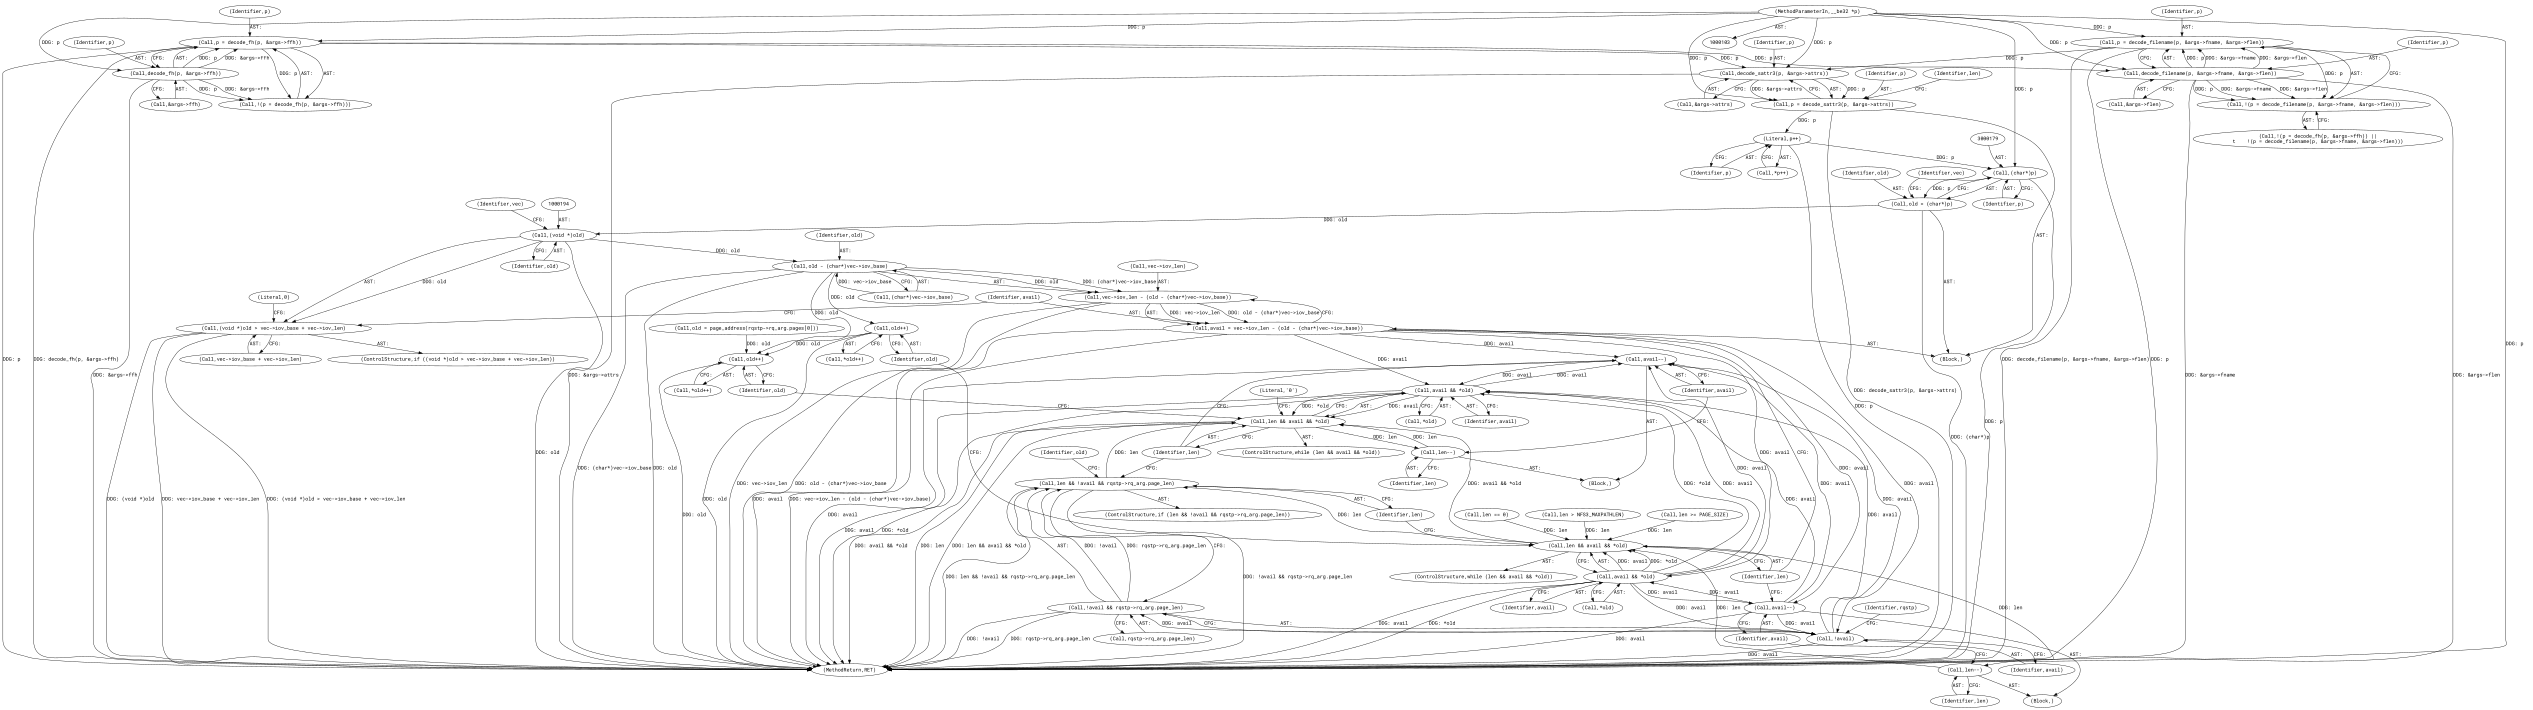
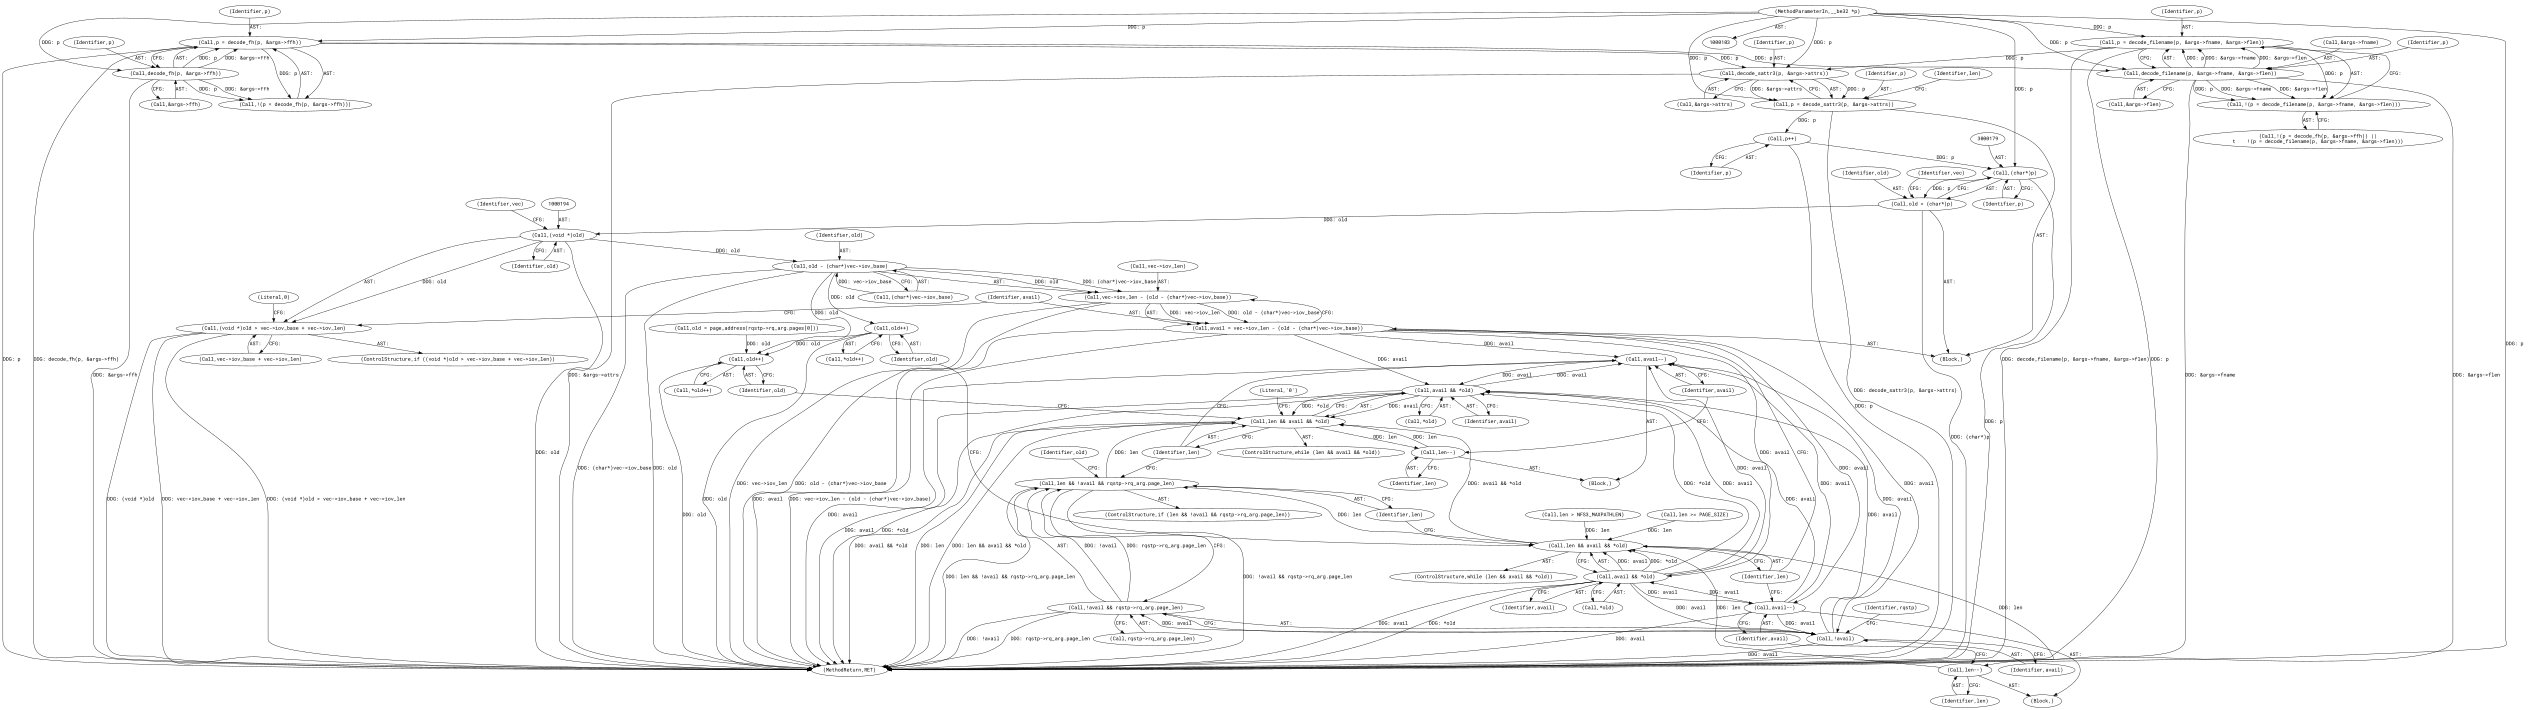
  digraph {
    fontname="Roboto Mono"
    node [fontname="Roboto Mono"]
    edge [fontname="Roboto Mono"]
    n1 [label="(Call,p = decode_filename(p, &args->fname, &args->flen))"]
    n2 [label="(Call,decode_filename(p, &args->fname, &args->flen))"]
    n3 [label="(Call,!(p = decode_filename(p, &args->fname, &args->flen)))"]
    n4 [label="(Call,decode_sattr3(p, &args->attrs))"]
    n5 [label="(MethodReturn,RET)"]
    n6 [label="(Call,&args->flen)"]
    n7 [label="(Call,!(p = decode_fh(p, &args->ffh)) ||\n\t    !(p = decode_filename(p, &args->fname, &args->flen)))"]
    n8 [label="(Call,p = decode_sattr3(p, &args->attrs))"]
    n9 [label="(Call,&args->attrs)"]
    n10 [label="(MethodParameterIn,__be32 *p)"]
    n11 [label="(Call,p = decode_fh(p, &args->ffh))"]
    n12 [label="(Call,decode_fh(p, &args->ffh))"]
    n13 [label="(Call,(char*)p)"]
    1000103
    n15 [label="(Call,!(p = decode_fh(p, &args->ffh)))"]
    n16 [label="(Call,&args->ffh)"]
-   n17 [label="(Literal,p++)"]
+   n17 [label="(Call,p++)"]
    n18 [label="(Block,)"]
    n19 [label="(Identifier,p)"]
-   n20 [label="(Call,*p++)"]
    n21 [label="(Call,old = (char*)p)"]
    n22 [label="(Identifier,p)"]
    n23 [label="(Call,(void *)old)"]
    n24 [label="(Call,(void *)old > vec->iov_base + vec->iov_len)"]
    n25 [label="(Call,old - (char*)vec->iov_base)"]
    n26 [label="(Identifier,old)"]
    n27 [label="(ControlStructure,if ((void *)old > vec->iov_base + vec->iov_len))"]
    n28 [label="(Call,vec->iov_base + vec->iov_len)"]
    n29 [label="(Call,vec->iov_len - (old - (char*)vec->iov_base))"]
    n30 [label="(Call,old++)"]
    n31 [label="(Call,old++)"]
    n32 [label="(Call,(char*)vec->iov_base)"]
    n33 [label="(Call,avail = vec->iov_len - (old - (char*)vec->iov_base))"]
    n34 [label="(Identifier,old)"]
    n35 [label="(Call,*old++)"]
    n36 [label="(Identifier,old)"]
    n37 [label="(Call,*old++)"]
    n38 [label="(Call,avail && *old)"]
    n39 [label="(Call,avail--)"]
    n40 [label="(Call,!avail)"]
    n41 [label="(Call,avail && *old)"]
    n42 [label="(Call,avail--)"]
    n43 [label="(Call,len && avail && *old)"]
    n44 [label="(Identifier,avail)"]
    n45 [label="(Call,*old)"]
    n46 [label="(Block,)"]
    n47 [label="(Identifier,avail)"]
    n48 [label="(Call,!avail && rqstp->rq_arg.page_len)"]
    n49 [label="(Identifier,avail)"]
    n50 [label="(Call,len && avail && *old)"]
    n51 [label="(Identifier,avail)"]
    n52 [label="(Call,*old)"]
    n53 [label="(Block,)"]
    n54 [label="(Identifier,avail)"]
    n55 [label="(Call,len--)"]
    n56 [label="(Call,len && !avail && rqstp->rq_arg.page_len)"]
    n57 [label="(Identifier,len)"]
    n58 [label="(ControlStructure,while (len && avail && *old))"]
    n59 [label="(Identifier,len)"]
    n60 [label="(Identifier,len)"]
    n61 [label="(ControlStructure,if (len && !avail && rqstp->rq_arg.page_len))"]
    n62 [label="(Call,len--)"]
    n63 [label="(Identifier,len)"]
    n64 [label="(ControlStructure,while (len && avail && *old))"]
    n65 [label="(Call,rqstp->rq_arg.page_len)"]
    n66 [label="(Identifier,len)"]
    n67 [label="(Identifier,old)"]
    n68 [label="(Identifier,p)"]
-   n69 [label="(Call,len == 0)"]
    n70 [label="(Identifier,old)"]
    n71 [label="(Identifier,vec)"]
    n72 [label="(Identifier,rqstp)"]
    n73 [label="(Identifier,old)"]
    n74 [label="(Identifier,vec)"]
    n75 [label="(Identifier,p)"]
    n76 [label="(Literal,0)"]
    n77 [label="(Identifier,p)"]
    n78 [label="(Identifier,p)"]
    n79 [label="(Literal,'\0')"]
    n80 [label="(Identifier,avail)"]
+   n81 [label="(Call,&args->fname)"]
    n82 [label="(Identifier,len)"]
    n83 [label="(Identifier,p)"]
    n84 [label="(Call,len > NFS3_MAXPATHLEN)"]
    n85 [label="(Identifier,p)"]
    n86 [label="(Call,len >= PAGE_SIZE)"]
    n87 [label="(Call,old = page_address(rqstp->rq_arg.pages[0]))"]
    n88 [label="(Call,vec->iov_len)"]
    n89 [label=3000179]
    1000194
    n1 -> n2 [label="CFG: "]
    n1 -> n3 [label="AST: "]
    n1 -> n3 [label="DDG: p"]
    n1 -> n4 [label="DDG: p"]
    n1 -> n5 [label="DDG: decode_filename(p, &args->fname, &args->flen)"]
    n1 -> n5 [label="DDG: p"]
    n2 -> n1 [label="AST: "]
    n2 -> n1 [label="DDG: p"]
    n2 -> n1 [label="DDG: &args->fname"]
    n2 -> n1 [label="DDG: &args->flen"]
    n2 -> n3 [label="DDG: p"]
    n2 -> n3 [label="DDG: &args->fname"]
    n2 -> n3 [label="DDG: &args->flen"]
    n2 -> n5 [label="DDG: &args->fname"]
    n2 -> n5 [label="DDG: &args->flen"]
    n2 -> n6 [label="CFG: "]
    n3 -> n1 [label="CFG: "]
    n3 -> n7 [label="AST: "]
    n4 -> n5 [label="DDG: &args->attrs"]
    n4 -> n8 [label="AST: "]
    n4 -> n8 [label="DDG: p"]
    n4 -> n8 [label="DDG: &args->attrs"]
    n4 -> n9 [label="CFG: "]
    n6 -> n2 [label="AST: "]
    n7 -> n3 [label="CFG: "]
    n8 -> n4 [label="CFG: "]
    n8 -> n5 [label="DDG: decode_sattr3(p, &args->attrs)"]
    n8 -> n17 [label="DDG: p"]
    n8 -> n18 [label="AST: "]
    n9 -> n4 [label="AST: "]
    n10 -> n1 [label="DDG: p"]
    n10 -> n2 [label="DDG: p"]
    n10 -> n4 [label="DDG: p"]
    n10 -> n5 [label="DDG: p"]
    n10 -> n8 [label="DDG: p"]
    n10 -> n11 [label="DDG: p"]
    n10 -> n12 [label="DDG: p"]
    n10 -> n13 [label="DDG: p"]
    n10 -> 1000103 [label="AST: "]
    n11 -> n2 [label="DDG: p"]
    n11 -> n4 [label="DDG: p"]
    n11 -> n5 [label="DDG: p"]
    n11 -> n5 [label="DDG: decode_fh(p, &args->ffh)"]
    n11 -> n12 [label="CFG: "]
    n11 -> n15 [label="AST: "]
    n11 -> n15 [label="DDG: p"]
    n12 -> n5 [label="DDG: &args->ffh"]
    n12 -> n11 [label="AST: "]
    n12 -> n11 [label="DDG: p"]
    n12 -> n11 [label="DDG: &args->ffh"]
    n12 -> n15 [label="DDG: p"]
    n12 -> n15 [label="DDG: &args->ffh"]
    n12 -> n16 [label="CFG: "]
    n13 -> n5 [label="DDG: p"]
    n13 -> n21 [label="AST: "]
    n13 -> n21 [label="DDG: p"]
    n13 -> n22 [label="CFG: "]
    n15 -> n11 [label="AST: "]
    n16 -> n12 [label="AST: "]
    n17 -> n5 [label="DDG: p"]
    n17 -> n13 [label="DDG: p"]
    n17 -> n19 [label="CFG: "]
-   n17 -> n20 [label="AST: "]
    n19 -> n17 [label="AST: "]
-   n20 -> n17 [label="CFG: "]
    n21 -> n5 [label="DDG: (char*)p"]
    n21 -> n13 [label="CFG: "]
    n21 -> n18 [label="AST: "]
    n21 -> n23 [label="DDG: old"]
    n22 -> n13 [label="AST: "]
    n23 -> n5 [label="DDG: old"]
    n23 -> n24 [label="AST: "]
    n23 -> n24 [label="DDG: old"]
    n23 -> n25 [label="DDG: old"]
    n23 -> n26 [label="CFG: "]
    n24 -> n5 [label="DDG: (void *)old"]
    n24 -> n5 [label="DDG: vec->iov_base + vec->iov_len"]
    n24 -> n5 [label="DDG: (void *)old > vec->iov_base + vec->iov_len"]
    n24 -> n27 [label="AST: "]
    n24 -> n28 [label="CFG: "]
    n25 -> n5 [label="DDG: old"]
    n25 -> n5 [label="DDG: (char*)vec->iov_base"]
    n25 -> n29 [label="AST: "]
    n25 -> n29 [label="DDG: old"]
    n25 -> n29 [label="DDG: (char*)vec->iov_base"]
    n25 -> n30 [label="DDG: old"]
    n25 -> n31 [label="DDG: old"]
    n25 -> n32 [label="CFG: "]
    n26 -> n23 [label="AST: "]
    n28 -> n24 [label="AST: "]
    n29 -> n5 [label="DDG: vec->iov_len"]
    n29 -> n5 [label="DDG: old - (char*)vec->iov_base"]
    n29 -> n33 [label="AST: "]
    n29 -> n33 [label="DDG: vec->iov_len"]
    n29 -> n33 [label="DDG: old - (char*)vec->iov_base"]
    n30 -> n5 [label="DDG: old"]
    n30 -> n31 [label="DDG: old"]
    n30 -> n34 [label="CFG: "]
    n30 -> n35 [label="AST: "]
    n31 -> n5 [label="DDG: old"]
    n31 -> n36 [label="CFG: "]
    n31 -> n37 [label="AST: "]
    n32 -> n25 [label="AST: "]
    n32 -> n25 [label="DDG: vec->iov_base"]
    n33 -> n5 [label="DDG: avail"]
    n33 -> n5 [label="DDG: vec->iov_len - (old - (char*)vec->iov_base)"]
    n33 -> n18 [label="AST: "]
    n33 -> n29 [label="CFG: "]
    n33 -> n38 [label="DDG: avail"]
    n33 -> n39 [label="DDG: avail"]
    n33 -> n40 [label="DDG: avail"]
    n33 -> n41 [label="DDG: avail"]
    n33 -> n42 [label="DDG: avail"]
    n34 -> n30 [label="AST: "]
    n34 -> n43 [label="CFG: "]
    n35 -> n30 [label="CFG: "]
    n36 -> n31 [label="AST: "]
    n36 -> n50 [label="CFG: "]
    n37 -> n31 [label="CFG: "]
    n38 -> n5 [label="DDG: *old"]
    n38 -> n5 [label="DDG: avail"]
    n38 -> n39 [label="DDG: avail"]
    n38 -> n40 [label="DDG: avail"]
    n38 -> n41 [label="DDG: avail"]
    n38 -> n41 [label="DDG: *old"]
    n38 -> n42 [label="DDG: avail"]
    n38 -> n43 [label="AST: "]
    n38 -> n43 [label="DDG: avail"]
    n38 -> n43 [label="DDG: *old"]
    n38 -> n44 [label="CFG: "]
    n38 -> n45 [label="CFG: "]
    n39 -> n5 [label="DDG: avail"]
    n39 -> n38 [label="DDG: avail"]
    n39 -> n40 [label="DDG: avail"]
    n39 -> n41 [label="DDG: avail"]
    n39 -> n42 [label="DDG: avail"]
    n39 -> n46 [label="AST: "]
    n39 -> n47 [label="CFG: "]
    n40 -> n5 [label="DDG: avail"]
    n40 -> n41 [label="DDG: avail"]
    n40 -> n42 [label="DDG: avail"]
    n40 -> n48 [label="AST: "]
    n40 -> n48 [label="DDG: avail"]
    n40 -> n49 [label="CFG: "]
    n41 -> n5 [label="DDG: avail"]
    n41 -> n5 [label="DDG: *old"]
    n41 -> n42 [label="DDG: avail"]
    n41 -> n50 [label="AST: "]
    n41 -> n50 [label="DDG: avail"]
    n41 -> n50 [label="DDG: *old"]
    n41 -> n51 [label="CFG: "]
    n41 -> n52 [label="CFG: "]
    n42 -> n5 [label="DDG: avail"]
    n42 -> n41 [label="DDG: avail"]
    n42 -> n53 [label="AST: "]
    n42 -> n54 [label="CFG: "]
    n43 -> n38 [label="CFG: "]
    n43 -> n50 [label="DDG: avail && *old"]
    n43 -> n55 [label="DDG: len"]
    n43 -> n56 [label="DDG: len"]
    n43 -> n57 [label="CFG: "]
    n43 -> n58 [label="AST: "]
    n44 -> n38 [label="AST: "]
    n45 -> n38 [label="AST: "]
    n47 -> n39 [label="AST: "]
    n47 -> n55 [label="CFG: "]
    n48 -> n5 [label="DDG: !avail"]
    n48 -> n5 [label="DDG: rqstp->rq_arg.page_len"]
    n48 -> n40 [label="CFG: "]
    n48 -> n56 [label="AST: "]
    n48 -> n56 [label="DDG: !avail"]
    n48 -> n56 [label="DDG: rqstp->rq_arg.page_len"]
    n48 -> n65 [label="CFG: "]
    n49 -> n40 [label="AST: "]
    n50 -> n5 [label="DDG: avail && *old"]
    n50 -> n5 [label="DDG: len"]
    n50 -> n5 [label="DDG: len && avail && *old"]
    n50 -> n41 [label="CFG: "]
    n50 -> n62 [label="DDG: len"]
    n50 -> n63 [label="CFG: "]
    n50 -> n64 [label="AST: "]
    n51 -> n41 [label="AST: "]
    n52 -> n41 [label="AST: "]
    n54 -> n42 [label="AST: "]
    n54 -> n62 [label="CFG: "]
    n55 -> n43 [label="DDG: len"]
    n55 -> n46 [label="AST: "]
    n55 -> n59 [label="CFG: "]
    n56 -> n5 [label="DDG: !avail && rqstp->rq_arg.page_len"]
    n56 -> n5 [label="DDG: len && !avail && rqstp->rq_arg.page_len"]
    n56 -> n48 [label="CFG: "]
    n56 -> n50 [label="DDG: len"]
    n56 -> n60 [label="CFG: "]
    n56 -> n61 [label="AST: "]
    n57 -> n33 [label="CFG: "]
    n57 -> n39 [label="CFG: "]
    n57 -> n43 [label="AST: "]
    n59 -> n55 [label="AST: "]
    n60 -> n43 [label="CFG: "]
    n60 -> n56 [label="AST: "]
    n62 -> n50 [label="DDG: len"]
    n62 -> n53 [label="AST: "]
    n62 -> n66 [label="CFG: "]
    n63 -> n42 [label="CFG: "]
    n63 -> n50 [label="AST: "]
    n63 -> n56 [label="CFG: "]
    n65 -> n48 [label="AST: "]
    n66 -> n62 [label="AST: "]
    n67 -> n56 [label="CFG: "]
    n68 -> n4 [label="AST: "]
-   n69 -> n43 [label="DDG: len"]
    n70 -> n21 [label="AST: "]
    n71 -> n23 [label="CFG: "]
    n72 -> n40 [label="CFG: "]
    n73 -> n25 [label="AST: "]
    n74 -> n21 [label="CFG: "]
    n75 -> n2 [label="AST: "]
    n76 -> n24 [label="CFG: "]
    n77 -> n12 [label="AST: "]
    n78 -> n8 [label="AST: "]
    n79 -> n50 [label="CFG: "]
    n80 -> n24 [label="CFG: "]
    n80 -> n33 [label="AST: "]
+   n81 -> n2 [label="AST: "]
    n82 -> n8 [label="CFG: "]
    n83 -> n1 [label="AST: "]
    n84 -> n43 [label="DDG: len"]
    n85 -> n11 [label="AST: "]
    n86 -> n43 [label="DDG: len"]
    n87 -> n31 [label="DDG: old"]
    n88 -> n29 [label="AST: "]
    n89 -> n13 [label="AST: "]
    1000194 -> n23 [label="AST: "]
  }
